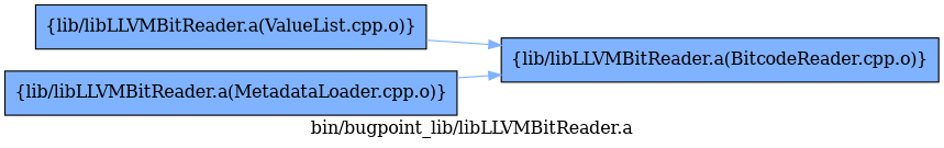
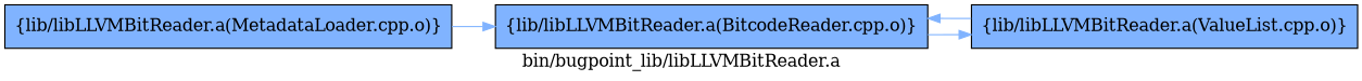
  digraph {
    label="bin/bugpoint_lib/libLLVMBitReader.a"
    rankdir=LR
    node [fillcolor="0.600000 0.5 1" group=1 shape=box style=filled]
    edge [color="0.600000 0.5 1"]
    n1 [label="{lib/libLLVMBitReader.a(BitcodeReader.cpp.o)}"]
    n2 [label="{lib/libLLVMBitReader.a(ValueList.cpp.o)}"]
    n3 [label="{lib/libLLVMBitReader.a(MetadataLoader.cpp.o)}"]
    subgraph sub_1 {
      rank=same
      n1
    }
+   n1 -> n2
    n2 -> n1
    n3 -> n1
  }
